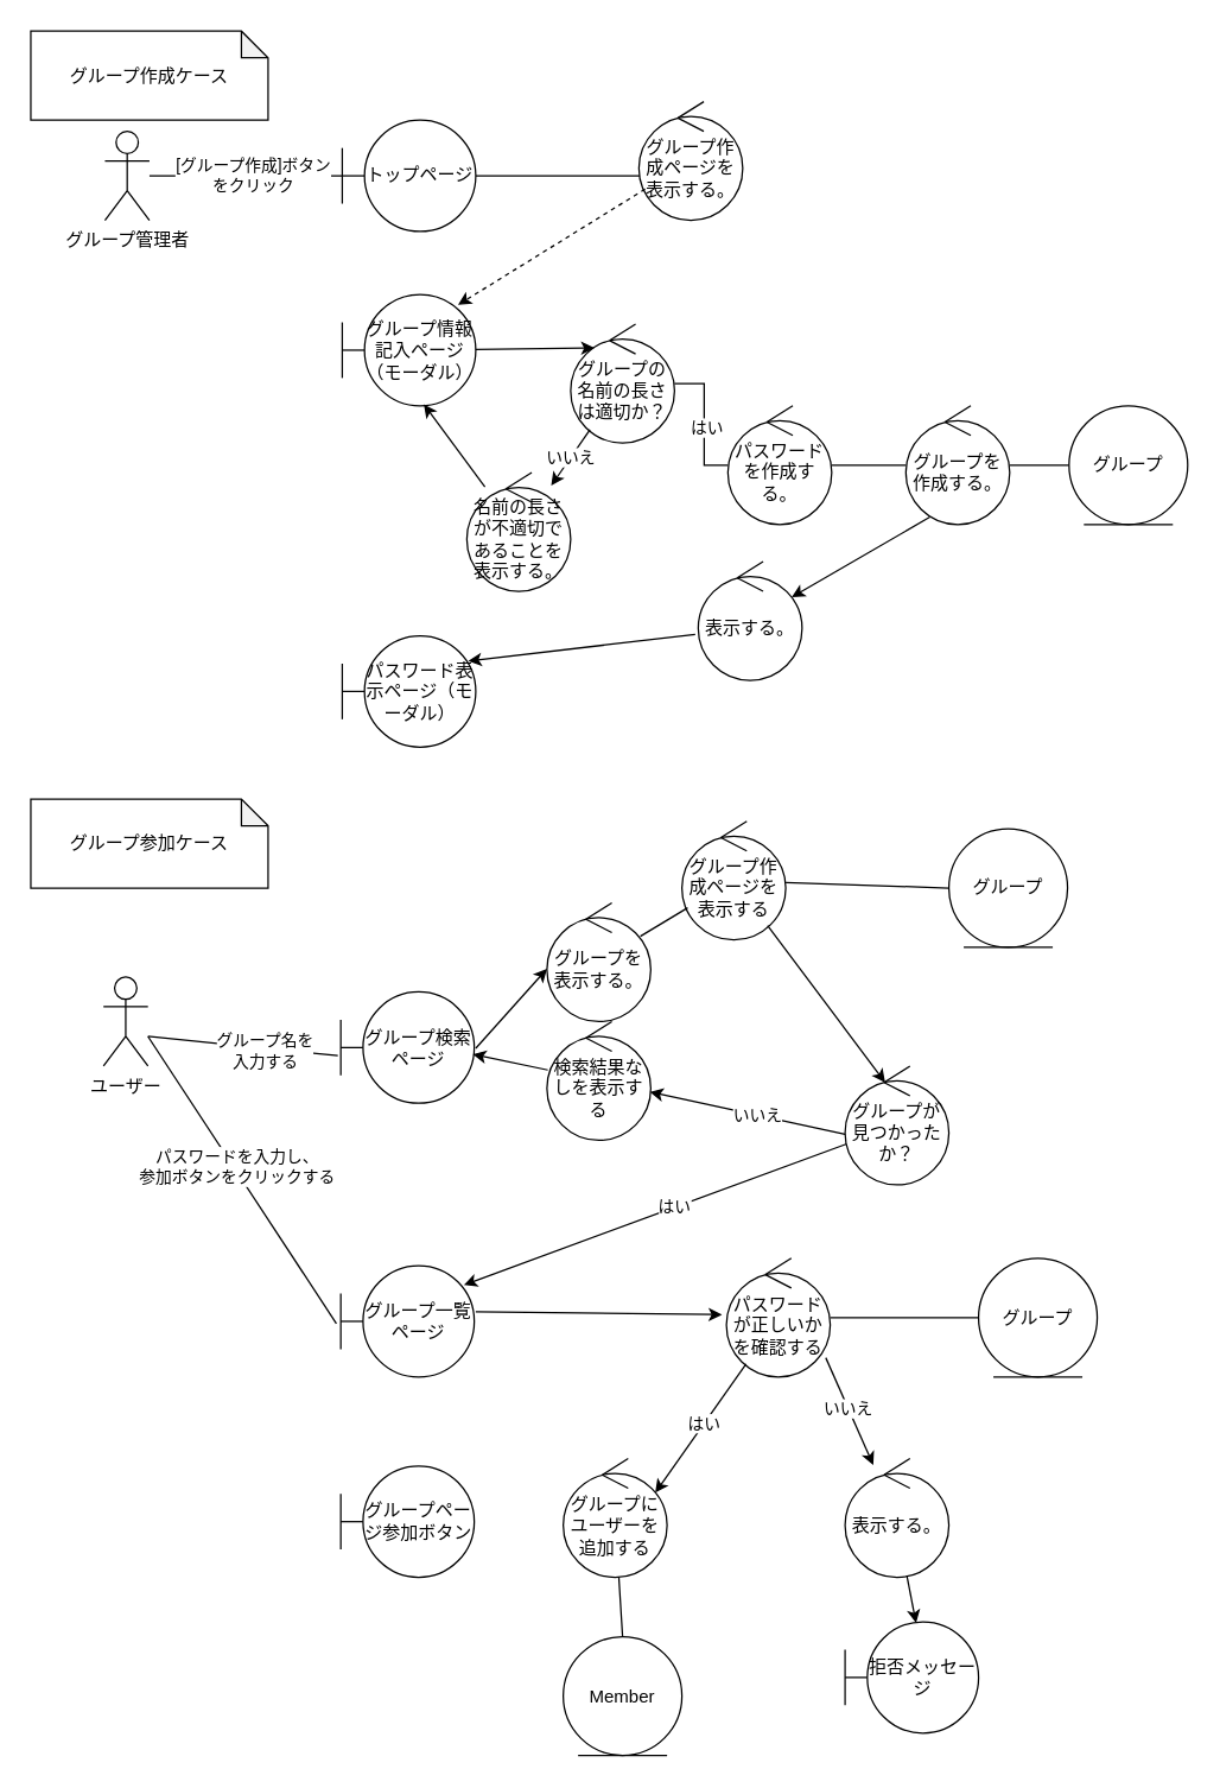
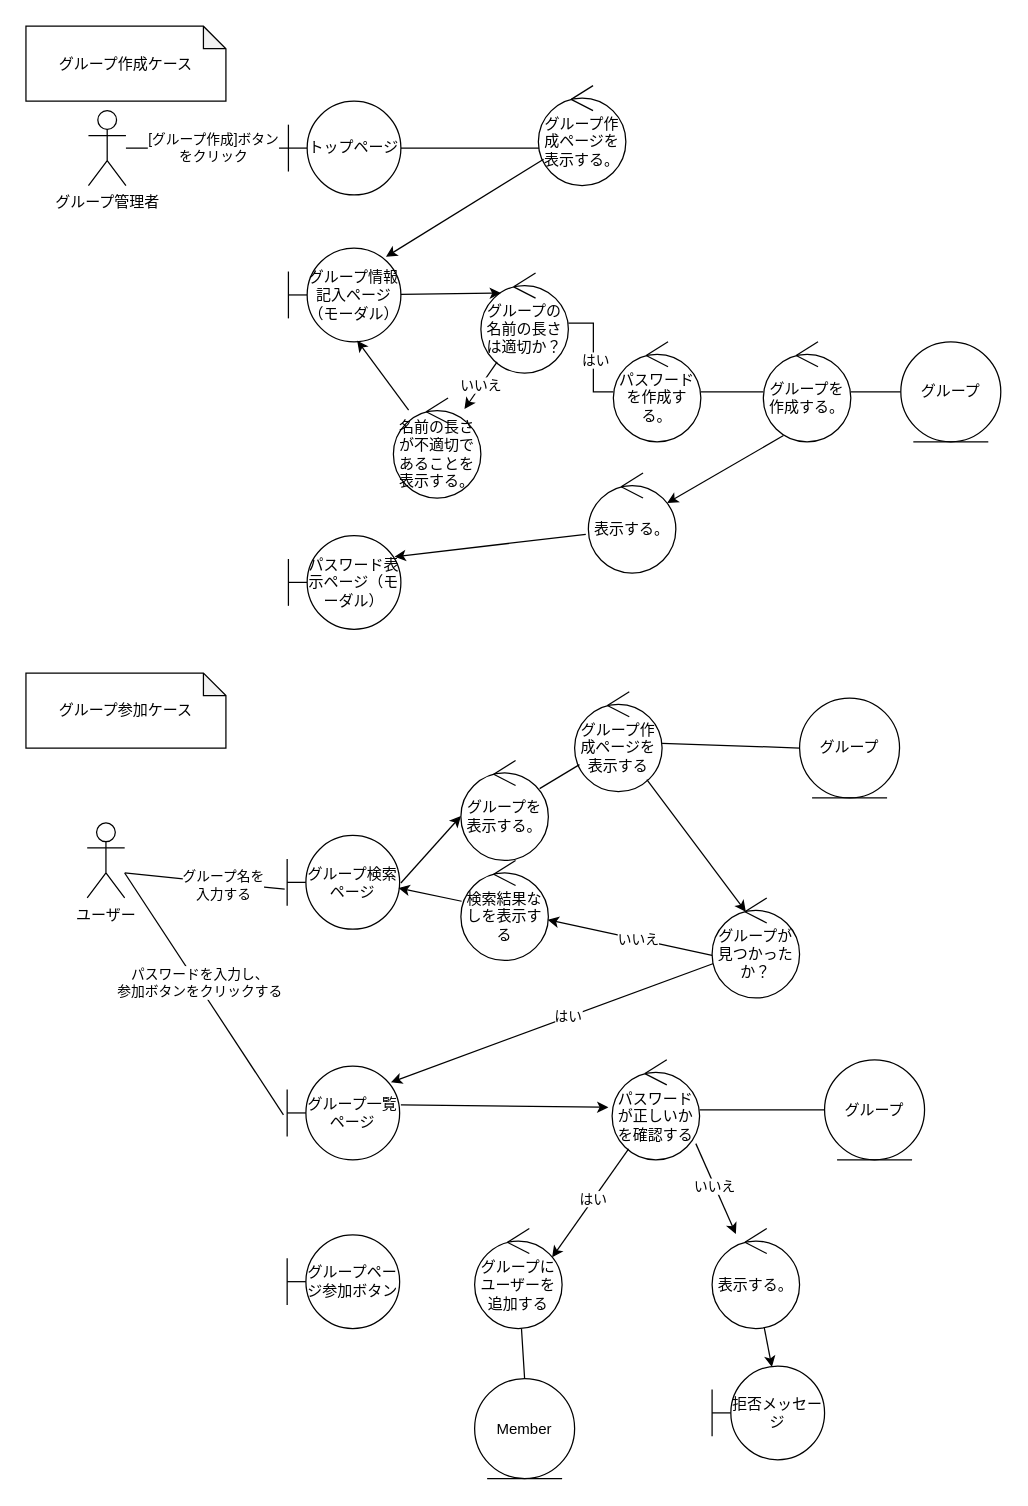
  <mxCell id="0" />
  <mxCell id="1" parent="0" />
  <mxCell id="2" style="edgeStyle=orthogonalEdgeStyle;rounded=0;orthogonalLoop=1;jettySize=auto;html=1;entryX=0.143;entryY=0.625;entryDx=0;entryDy=0;entryPerimeter=0;endArrow=none;endFill=0;" parent="1" source="3" target="8" edge="1"><mxGeometry relative="1" as="geometry" /></mxCell>
  <mxCell id="3" value="トップページ" style="shape=umlBoundary;whiteSpace=wrap;html=1;" parent="1" vertex="1"><mxGeometry x="230" y="80.5" width="90" height="75" as="geometry" /></mxCell>
  <mxCell id="4" style="edgeStyle=orthogonalEdgeStyle;rounded=0;orthogonalLoop=1;jettySize=auto;html=1;endArrow=none;endFill=0;" parent="1" source="6" target="3" edge="1"><mxGeometry relative="1" as="geometry" /></mxCell>
  <mxCell id="5" value="&lt;div&gt;[グループ作成]ボタン&lt;/div&gt;&lt;div&gt;をクリック&lt;/div&gt;" style="edgeLabel;html=1;align=center;verticalAlign=middle;resizable=0;points=[];" parent="4" vertex="1" connectable="0"><mxGeometry x="0.061" y="1" relative="1" as="geometry"><mxPoint as="offset" /></mxGeometry></mxCell>
  <mxCell id="6" value="グループ管理者" style="shape=umlActor;verticalLabelPosition=bottom;verticalAlign=top;html=1;outlineConnect=0;" parent="1" vertex="1"><mxGeometry x="70" y="88" width="30" height="60" as="geometry" /></mxCell>
  <mxCell id="7" value="グループ情報記入ページ（モーダル）" style="shape=umlBoundary;whiteSpace=wrap;html=1;" parent="1" vertex="1"><mxGeometry x="230" y="198" width="90" height="75" as="geometry" /></mxCell>
  <mxCell id="8" value="グループ作成ページを表示する。" style="ellipse;shape=umlControl;whiteSpace=wrap;html=1;" parent="1" vertex="1"><mxGeometry x="430" y="68" width="70" height="80" as="geometry" /></mxCell>
- <mxCell id="9" value="" style="endArrow=classic;html=1;rounded=0;entryX=0.867;entryY=0.093;entryDx=0;entryDy=0;entryPerimeter=0;dashed=1;" parent="1" source="8" target="7" edge="1"><mxGeometry width="50" height="50" relative="1" as="geometry"><mxPoint x="380" y="358" as="sourcePoint" /><mxPoint x="430" y="308" as="targetPoint" /></mxGeometry></mxCell>
+ <mxCell id="9" value="" style="endArrow=classic;html=1;rounded=0;entryX=0.867;entryY=0.093;entryDx=0;entryDy=0;entryPerimeter=0;" parent="1" source="8" target="7" edge="1"><mxGeometry width="50" height="50" relative="1" as="geometry"><mxPoint x="380" y="358" as="sourcePoint" /><mxPoint x="430" y="308" as="targetPoint" /></mxGeometry></mxCell>
  <mxCell id="10" value="&lt;div&gt;パスワード表示ページ（モーダル）&lt;/div&gt;" style="shape=umlBoundary;whiteSpace=wrap;html=1;" parent="1" vertex="1"><mxGeometry x="230" y="428" width="90" height="75" as="geometry" /></mxCell>
  <mxCell id="11" style="edgeStyle=orthogonalEdgeStyle;rounded=0;orthogonalLoop=1;jettySize=auto;html=1;endArrow=none;endFill=0;" parent="1" source="13" target="16" edge="1"><mxGeometry relative="1" as="geometry" /></mxCell>
  <mxCell id="12" value="はい" style="edgeLabel;html=1;align=center;verticalAlign=middle;resizable=0;points=[];" parent="11" vertex="1" connectable="0"><mxGeometry x="0.077" y="1" relative="1" as="geometry"><mxPoint as="offset" /></mxGeometry></mxCell>
  <mxCell id="13" value="グループの名前の長さは適切か？" style="ellipse;shape=umlControl;whiteSpace=wrap;html=1;" parent="1" vertex="1"><mxGeometry x="384" y="218" width="70" height="80" as="geometry" /></mxCell>
  <mxCell id="14" value="" style="endArrow=classic;html=1;rounded=0;entryX=0.229;entryY=0.2;entryDx=0;entryDy=0;entryPerimeter=0;" parent="1" source="7" target="13" edge="1"><mxGeometry width="50" height="50" relative="1" as="geometry"><mxPoint x="444.184" y="136.964" as="sourcePoint" /><mxPoint x="318.03" y="214.975" as="targetPoint" /></mxGeometry></mxCell>
  <mxCell id="15" style="edgeStyle=orthogonalEdgeStyle;rounded=0;orthogonalLoop=1;jettySize=auto;html=1;endArrow=none;endFill=0;" parent="1" source="16" target="18" edge="1"><mxGeometry relative="1" as="geometry" /></mxCell>
  <mxCell id="16" value="パスワードを作成する。" style="ellipse;shape=umlControl;whiteSpace=wrap;html=1;" parent="1" vertex="1"><mxGeometry x="490" y="273" width="70" height="80" as="geometry" /></mxCell>
  <mxCell id="17" style="edgeStyle=orthogonalEdgeStyle;rounded=0;orthogonalLoop=1;jettySize=auto;html=1;entryX=0;entryY=0.5;entryDx=0;entryDy=0;endArrow=none;endFill=0;" parent="1" source="18" target="19" edge="1"><mxGeometry relative="1" as="geometry" /></mxCell>
  <mxCell id="18" value="グループを作成する。" style="ellipse;shape=umlControl;whiteSpace=wrap;html=1;" parent="1" vertex="1"><mxGeometry x="610" y="273" width="70" height="80" as="geometry" /></mxCell>
  <mxCell id="19" value="グループ" style="ellipse;shape=umlEntity;whiteSpace=wrap;html=1;" parent="1" vertex="1"><mxGeometry x="720" y="273" width="80" height="80" as="geometry" /></mxCell>
  <mxCell id="20" value="表示する。" style="ellipse;shape=umlControl;whiteSpace=wrap;html=1;" parent="1" vertex="1"><mxGeometry x="470" y="378" width="70" height="80" as="geometry" /></mxCell>
  <mxCell id="21" value="" style="endArrow=classic;html=1;rounded=0;entryX=0.9;entryY=0.3;entryDx=0;entryDy=0;entryPerimeter=0;" parent="1" target="20" edge="1"><mxGeometry width="50" height="50" relative="1" as="geometry"><mxPoint x="626.154" y="348.004" as="sourcePoint" /><mxPoint x="540" y="398" as="targetPoint" /></mxGeometry></mxCell>
  <mxCell id="22" value="" style="endArrow=classic;html=1;rounded=0;entryX=0.944;entryY=0.227;entryDx=0;entryDy=0;entryPerimeter=0;exitX=-0.029;exitY=0.613;exitDx=0;exitDy=0;exitPerimeter=0;" parent="1" source="20" target="10" edge="1"><mxGeometry width="50" height="50" relative="1" as="geometry"><mxPoint x="450.154" y="418.004" as="sourcePoint" /><mxPoint x="357" y="472" as="targetPoint" /></mxGeometry></mxCell>
  <mxCell id="23" value="ユーザー" style="shape=umlActor;verticalLabelPosition=bottom;verticalAlign=top;html=1;outlineConnect=0;" parent="1" vertex="1"><mxGeometry x="69" y="658" width="30" height="60" as="geometry" /></mxCell>
  <mxCell id="24" value="グループ検索ページ" style="shape=umlBoundary;whiteSpace=wrap;html=1;" parent="1" vertex="1"><mxGeometry x="229" y="668" width="90" height="75" as="geometry" /></mxCell>
  <mxCell id="25" value="グループを表示する。" style="ellipse;shape=umlControl;whiteSpace=wrap;html=1;" parent="1" vertex="1"><mxGeometry x="368" y="608" width="70" height="80" as="geometry" /></mxCell>
  <mxCell id="26" value="グループ一覧ページ" style="shape=umlBoundary;whiteSpace=wrap;html=1;" parent="1" vertex="1"><mxGeometry x="229" y="852.51" width="90" height="75" as="geometry" /></mxCell>
  <mxCell id="27" value="グループにユーザーを追加する" style="ellipse;shape=umlControl;whiteSpace=wrap;html=1;" parent="1" vertex="1"><mxGeometry x="379" y="982.51" width="70" height="80" as="geometry" /></mxCell>
  <mxCell id="28" style="edgeStyle=orthogonalEdgeStyle;rounded=0;orthogonalLoop=1;jettySize=auto;html=1;endArrow=none;endFill=0;" parent="1" source="29" target="30" edge="1"><mxGeometry relative="1" as="geometry" /></mxCell>
  <mxCell id="29" value="パスワードが正しいかを確認する" style="ellipse;shape=umlControl;whiteSpace=wrap;html=1;" parent="1" vertex="1"><mxGeometry x="489" y="847.51" width="70" height="80" as="geometry" /></mxCell>
  <mxCell id="30" value="グループ" style="ellipse;shape=umlEntity;whiteSpace=wrap;html=1;" parent="1" vertex="1"><mxGeometry x="659" y="847.51" width="80" height="80" as="geometry" /></mxCell>
  <mxCell id="31" value="" style="endArrow=classic;html=1;rounded=0;entryX=0.886;entryY=0.288;entryDx=0;entryDy=0;entryPerimeter=0;" parent="1" source="29" target="27" edge="1"><mxGeometry width="50" height="50" relative="1" as="geometry"><mxPoint x="559.004" y="942.514" as="sourcePoint" /><mxPoint x="465.85" y="996.51" as="targetPoint" /></mxGeometry></mxCell>
  <mxCell id="32" value="はい" style="edgeLabel;html=1;align=center;verticalAlign=middle;resizable=0;points=[];" parent="31" vertex="1" connectable="0"><mxGeometry x="-0.072" y="-1" relative="1" as="geometry"><mxPoint as="offset" /></mxGeometry></mxCell>
  <mxCell id="33" value="表示する。" style="ellipse;shape=umlControl;whiteSpace=wrap;html=1;" parent="1" vertex="1"><mxGeometry x="569" y="982.51" width="70" height="80" as="geometry" /></mxCell>
  <mxCell id="34" value="グループページ参加ボタン" style="shape=umlBoundary;whiteSpace=wrap;html=1;" parent="1" vertex="1"><mxGeometry x="229" y="987.51" width="90" height="75" as="geometry" /></mxCell>
  <mxCell id="35" value="" style="endArrow=classic;html=1;rounded=0;entryX=0;entryY=0.556;entryDx=0;entryDy=0;entryPerimeter=0;exitX=1.011;exitY=0.507;exitDx=0;exitDy=0;exitPerimeter=0;" parent="1" source="24" target="25" edge="1"><mxGeometry width="50" height="50" relative="1" as="geometry"><mxPoint x="512.233" y="854.323" as="sourcePoint" /><mxPoint x="451.02" y="941.04" as="targetPoint" /></mxGeometry></mxCell>
  <mxCell id="36" value="" style="endArrow=classic;html=1;rounded=0;entryX=0.922;entryY=0.173;entryDx=0;entryDy=0;entryPerimeter=0;" parent="1" source="53" target="26" edge="1"><mxGeometry width="50" height="50" relative="1" as="geometry"><mxPoint x="329.99" y="716.025" as="sourcePoint" /><mxPoint x="399" y="719.98" as="targetPoint" /><Array as="points" /></mxGeometry></mxCell>
  <mxCell id="37" value="はい" style="edgeLabel;html=1;align=center;verticalAlign=middle;resizable=0;points=[];" parent="36" vertex="1" connectable="0"><mxGeometry x="-0.091" y="-1" relative="1" as="geometry"><mxPoint as="offset" /></mxGeometry></mxCell>
  <mxCell id="38" style="rounded=0;orthogonalLoop=1;jettySize=auto;html=1;entryX=-0.033;entryY=0.52;entryDx=0;entryDy=0;entryPerimeter=0;endArrow=none;endFill=0;" parent="1" target="26" edge="1"><mxGeometry relative="1" as="geometry"><mxPoint x="99" y="698" as="sourcePoint" /><mxPoint x="219.01" y="698" as="targetPoint" /></mxGeometry></mxCell>
  <mxCell id="39" value="&lt;div&gt;パスワードを入力し、&lt;/div&gt;&lt;div&gt;参加ボタンをクリックする&lt;/div&gt;" style="edgeLabel;html=1;align=center;verticalAlign=middle;resizable=0;points=[];" parent="38" vertex="1" connectable="0"><mxGeometry x="-0.261" y="-3" relative="1" as="geometry"><mxPoint x="15" y="14" as="offset" /></mxGeometry></mxCell>
  <mxCell id="40" style="rounded=0;orthogonalLoop=1;jettySize=auto;html=1;entryX=-0.022;entryY=0.573;entryDx=0;entryDy=0;entryPerimeter=0;endArrow=none;endFill=0;" parent="1" target="24" edge="1"><mxGeometry relative="1" as="geometry"><mxPoint x="99" y="698" as="sourcePoint" /><mxPoint x="236.03" y="827" as="targetPoint" /></mxGeometry></mxCell>
  <mxCell id="41" value="&lt;div&gt;グループ名を&lt;/div&gt;&lt;div&gt;入力する&lt;/div&gt;" style="edgeLabel;html=1;align=center;verticalAlign=middle;resizable=0;points=[];" parent="40" vertex="1" connectable="0"><mxGeometry x="0.222" y="-2" relative="1" as="geometry"><mxPoint as="offset" /></mxGeometry></mxCell>
  <mxCell id="42" value="" style="endArrow=classic;html=1;rounded=0;entryX=-0.043;entryY=0.475;entryDx=0;entryDy=0;entryPerimeter=0;exitX=1.011;exitY=0.413;exitDx=0;exitDy=0;exitPerimeter=0;" parent="1" source="26" target="29" edge="1"><mxGeometry width="50" height="50" relative="1" as="geometry"><mxPoint x="404.843" y="812.138" as="sourcePoint" /><mxPoint x="321.98" y="875.485" as="targetPoint" /></mxGeometry></mxCell>
  <mxCell id="43" value="" style="endArrow=classic;html=1;rounded=0;exitX=0.957;exitY=0.838;exitDx=0;exitDy=0;exitPerimeter=0;" parent="1" source="29" target="33" edge="1"><mxGeometry width="50" height="50" relative="1" as="geometry"><mxPoint x="512.233" y="928.833" as="sourcePoint" /><mxPoint x="451.02" y="1015.55" as="targetPoint" /></mxGeometry></mxCell>
  <mxCell id="44" value="いいえ" style="edgeLabel;html=1;align=center;verticalAlign=middle;resizable=0;points=[];" parent="43" vertex="1" connectable="0"><mxGeometry x="-0.072" y="-1" relative="1" as="geometry"><mxPoint as="offset" /></mxGeometry></mxCell>
  <mxCell id="45" value="" style="endArrow=classic;html=1;rounded=0;" parent="1" source="33" edge="1"><mxGeometry width="50" height="50" relative="1" as="geometry"><mxPoint x="449" y="1131.495" as="sourcePoint" /><mxPoint x="616.879" y="1093.347" as="targetPoint" /></mxGeometry></mxCell>
  <mxCell id="46" value="拒否メッセージ" style="shape=umlBoundary;whiteSpace=wrap;html=1;" parent="1" vertex="1"><mxGeometry x="569" y="1092.51" width="90" height="75" as="geometry" /></mxCell>
  <mxCell id="47" value="グループ作成ページを表示する" style="ellipse;shape=umlControl;whiteSpace=wrap;html=1;" parent="1" vertex="1"><mxGeometry x="459" y="553" width="70" height="80" as="geometry" /></mxCell>
  <mxCell id="48" value="グループ" style="ellipse;shape=umlEntity;whiteSpace=wrap;html=1;" parent="1" vertex="1"><mxGeometry x="639" y="558" width="80" height="80" as="geometry" /></mxCell>
  <mxCell id="49" style="rounded=0;orthogonalLoop=1;jettySize=auto;html=1;entryX=0;entryY=0.5;entryDx=0;entryDy=0;endArrow=none;endFill=0;" parent="1" target="48" edge="1"><mxGeometry relative="1" as="geometry"><mxPoint x="528.984" y="594.206" as="sourcePoint" /><mxPoint x="666.03" y="765" as="targetPoint" /></mxGeometry></mxCell>
  <mxCell id="50" style="rounded=0;orthogonalLoop=1;jettySize=auto;html=1;entryX=0.9;entryY=0.281;entryDx=0;entryDy=0;endArrow=none;endFill=0;entryPerimeter=0;" parent="1" target="25" edge="1"><mxGeometry relative="1" as="geometry"><mxPoint x="462.87" y="611.283" as="sourcePoint" /><mxPoint x="639" y="628" as="targetPoint" /></mxGeometry></mxCell>
  <mxCell id="51" value="Member" style="ellipse;shape=umlEntity;whiteSpace=wrap;html=1;" parent="1" vertex="1"><mxGeometry x="379" y="1102.51" width="80" height="80" as="geometry" /></mxCell>
  <mxCell id="52" style="rounded=0;orthogonalLoop=1;jettySize=auto;html=1;endArrow=none;endFill=0;exitX=0.5;exitY=0;exitDx=0;exitDy=0;" parent="1" source="51" target="27" edge="1"><mxGeometry relative="1" as="geometry"><mxPoint x="514.81" y="732.081" as="sourcePoint" /><mxPoint x="462" y="772.49" as="targetPoint" /></mxGeometry></mxCell>
  <mxCell id="53" value="グループが見つかったか？" style="ellipse;shape=umlControl;whiteSpace=wrap;html=1;" parent="1" vertex="1"><mxGeometry x="569" y="718" width="70" height="80" as="geometry" /></mxCell>
  <mxCell id="54" value="" style="endArrow=classic;html=1;rounded=0;entryX=0.386;entryY=0.138;entryDx=0;entryDy=0;entryPerimeter=0;" parent="1" target="53" edge="1"><mxGeometry width="50" height="50" relative="1" as="geometry"><mxPoint x="516.778" y="623.37" as="sourcePoint" /><mxPoint x="378" y="662.48" as="targetPoint" /></mxGeometry></mxCell>
  <mxCell id="55" value="検索結果なしを表示する" style="ellipse;shape=umlControl;whiteSpace=wrap;html=1;" parent="1" vertex="1"><mxGeometry x="368" y="688" width="70" height="80" as="geometry" /></mxCell>
  <mxCell id="56" value="" style="endArrow=classic;html=1;rounded=0;exitX=0;exitY=0.575;exitDx=0;exitDy=0;exitPerimeter=0;" parent="1" source="53" target="55" edge="1"><mxGeometry width="50" height="50" relative="1" as="geometry"><mxPoint x="535.779" y="619.762" as="sourcePoint" /><mxPoint x="686.02" y="699.04" as="targetPoint" /></mxGeometry></mxCell>
  <mxCell id="57" value="いいえ" style="edgeLabel;html=1;align=center;verticalAlign=middle;resizable=0;points=[];" parent="56" vertex="1" connectable="0"><mxGeometry x="-0.09" y="-1" relative="1" as="geometry"><mxPoint as="offset" /></mxGeometry></mxCell>
  <mxCell id="58" value="" style="endArrow=classic;html=1;rounded=0;entryX=0.989;entryY=0.56;entryDx=0;entryDy=0;entryPerimeter=0;" parent="1" source="55" target="24" edge="1"><mxGeometry width="50" height="50" relative="1" as="geometry"><mxPoint x="329.99" y="716.025" as="sourcePoint" /><mxPoint x="378" y="662.48" as="targetPoint" /></mxGeometry></mxCell>
  <mxCell id="59" value="名前の長さが不適切であることを表示する。" style="ellipse;shape=umlControl;whiteSpace=wrap;html=1;" parent="1" vertex="1"><mxGeometry x="314" y="318" width="70" height="80" as="geometry" /></mxCell>
  <mxCell id="60" value="いいえ" style="endArrow=classic;html=1;rounded=0;" parent="1" source="13" target="59" edge="1"><mxGeometry width="50" height="50" relative="1" as="geometry"><mxPoint x="330" y="244.96" as="sourcePoint" /><mxPoint x="410.03" y="244" as="targetPoint" /></mxGeometry></mxCell>
  <mxCell id="61" value="" style="endArrow=classic;html=1;rounded=0;entryX=0.611;entryY=0.987;entryDx=0;entryDy=0;entryPerimeter=0;" parent="1" source="59" target="7" edge="1"><mxGeometry width="50" height="50" relative="1" as="geometry"><mxPoint x="330" y="244.96" as="sourcePoint" /><mxPoint x="410.03" y="244" as="targetPoint" /></mxGeometry></mxCell>
  <mxCell id="62" value="グループ作成ケース" style="shape=note;whiteSpace=wrap;html=1;backgroundOutline=1;darkOpacity=0.05;rounded=0;fontFamily=Helvetica;fontSize=12;fontColor=default;strokeColor=default;fillColor=default;size=18;" parent="1" vertex="1"><mxGeometry x="20" y="20.5" width="160" height="60" as="geometry" /></mxCell>
  <mxCell id="63" value="グループ参加ケース" style="shape=note;whiteSpace=wrap;html=1;backgroundOutline=1;darkOpacity=0.05;rounded=0;fontFamily=Helvetica;fontSize=12;fontColor=default;strokeColor=default;fillColor=default;size=18;" parent="1" vertex="1"><mxGeometry x="20" y="538" width="160" height="60" as="geometry" /></mxCell>
